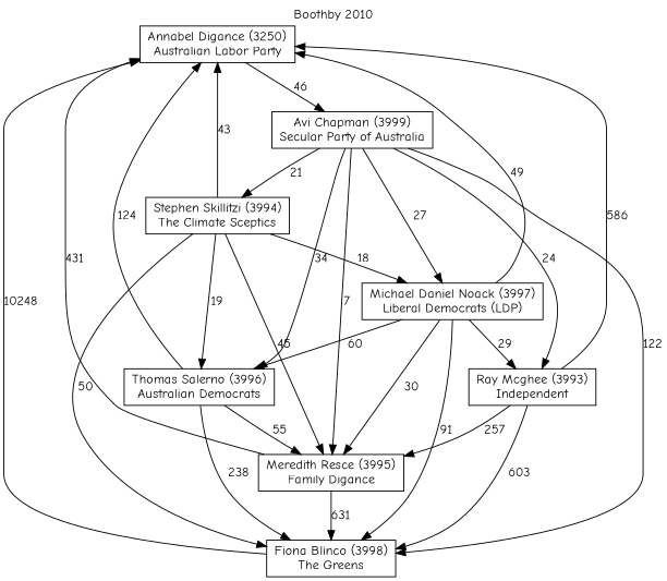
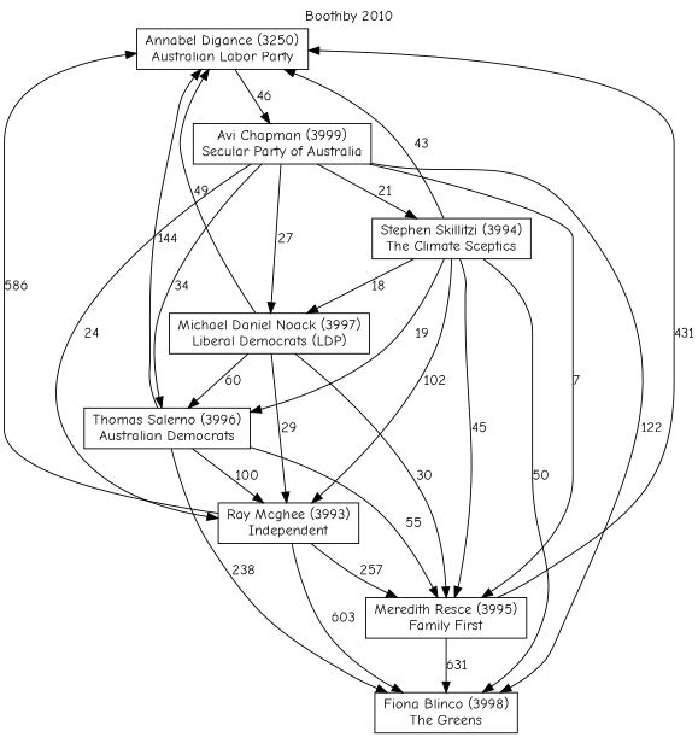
  digraph {
    fontname="Comic Neue"
    label="Boothby 2010"
    labelloc=t
    mclimit=10
    node [fontname="Comic Neue" shape=box]
    edge [fontname="Comic Neue"]
    n1 [label="Annabel Digance (3250)\nAustralian Labor Party"]
    n2 [label="Avi Chapman (3999)\nSecular Party of Australia"]
    n3 [label="Fiona Blinco (3998)\nThe Greens"]
-   n4 [label="Meredith Resce (3995)\nFamily Digance"]
+   n4 [label="Meredith Resce (3995)\nFamily First"]
    n5 [label="Ray Mcghee (3993)\nIndependent"]
    n6 [label="Thomas Salerno (3996)\nAustralian Democrats"]
    n7 [label="Michael Daniel Noack (3997)\nLiberal Democrats (LDP)"]
    n8 [label="Stephen Skillitzi (3994)\nThe Climate Sceptics"]
    n1 -> n2 [label=46]
    n2 -> n3 [label=122]
    n2 -> n4 [label=7]
    n2 -> n5 [label=24]
    n2 -> n6 [label=34]
    n2 -> n7 [label=27]
    n2 -> n8 [label=21]
-   n3 -> n1 [label=10248]
    n4 -> n1 [label=431]
    n4 -> n3 [label=631]
    n5 -> n1 [label=586]
    n5 -> n3 [label=603]
    n5 -> n4 [label=257]
-   n6 -> n1 [label=124]
+   n6 -> n1 [label=144]
    n6 -> n3 [label=238]
    n6 -> n4 [label=55]
+   n6 -> n5 [label=100]
    n7 -> n1 [label=49]
-   n7 -> n3 [label=91]
    n7 -> n4 [label=30]
    n7 -> n5 [label=29]
    n7 -> n6 [label=60]
    n8 -> n1 [label=43]
    n8 -> n3 [label=50]
    n8 -> n4 [label=45]
+   n8 -> n5 [label=102]
    n8 -> n6 [label=19]
    n8 -> n7 [label=18]
  }
